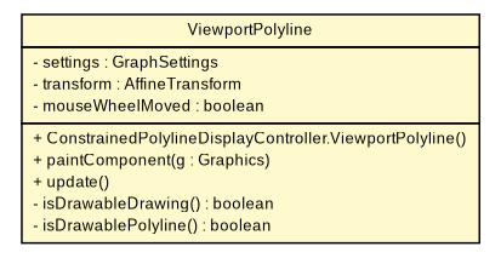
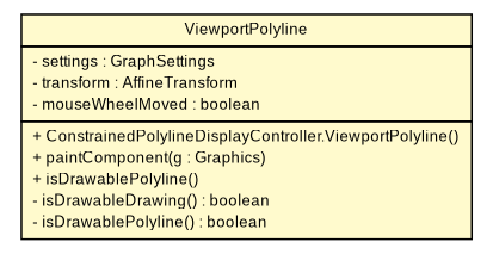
  digraph {
    nodesep=0.25
    ranksep=0.5
-   n1 [fontcolor=black fontname=arial fontsize=9.0 label=<<table title="pfc.controllers.algorithms.ConstrainedPolylineDisplayController.ViewportPolyline" border="0" cellborder="1" cellspacing="0" cellpadding="2" port="p" bgcolor="lemonChiffon" href="./ConstrainedPolylineDisplayController.ViewportPolyline.html"> 		<tr><td><table border="0" cellspacing="0" cellpadding="1"> <tr><td align="center" balign="center"> ViewportPolyline </td></tr> 		</table></td></tr> 		<tr><td><table border="0" cellspacing="0" cellpadding="1"> <tr><td align="left" balign="left"> - settings : GraphSettings </td></tr> <tr><td align="left" balign="left"> - transform : AffineTransform </td></tr> <tr><td align="left" balign="left"> - mouseWheelMoved : boolean </td></tr> 		</table></td></tr> 		<tr><td><table border="0" cellspacing="0" cellpadding="1"> <tr><td align="left" balign="left"> + ConstrainedPolylineDisplayController.ViewportPolyline() </td></tr> <tr><td align="left" balign="left"> + paintComponent(g : Graphics) </td></tr> <tr><td align="left" balign="left"> + update() </td></tr> <tr><td align="left" balign="left"> - isDrawableDrawing() : boolean </td></tr> <tr><td align="left" balign="left"> - isDrawablePolyline() : boolean </td></tr> 		</table></td></tr> 		</table>> shape=plaintext]
+   n1 [fontcolor=black fontname=arial fontsize=9.0 label=<<table title="pfc.controllers.algorithms.ConstrainedPolylineDisplayController.ViewportPolyline" border="0" cellborder="1" cellspacing="0" cellpadding="2" port="p" bgcolor="lemonChiffon" href="./ConstrainedPolylineDisplayController.ViewportPolyline.html"> 		<tr><td><table border="0" cellspacing="0" cellpadding="1"> <tr><td align="center" balign="center"> ViewportPolyline </td></tr> 		</table></td></tr> 		<tr><td><table border="0" cellspacing="0" cellpadding="1"> <tr><td align="left" balign="left"> - settings : GraphSettings </td></tr> <tr><td align="left" balign="left"> - transform : AffineTransform </td></tr> <tr><td align="left" balign="left"> - mouseWheelMoved : boolean </td></tr> 		</table></td></tr> 		<tr><td><table border="0" cellspacing="0" cellpadding="1"> <tr><td align="left" balign="left"> + ConstrainedPolylineDisplayController.ViewportPolyline() </td></tr> <tr><td align="left" balign="left"> + paintComponent(g : Graphics) </td></tr> <tr><td align="left" balign="left"> + isDrawablePolyline() </td></tr> <tr><td align="left" balign="left"> - isDrawableDrawing() : boolean </td></tr> <tr><td align="left" balign="left"> - isDrawablePolyline() : boolean </td></tr> 		</table></td></tr> 		</table>> shape=plaintext]
  }
